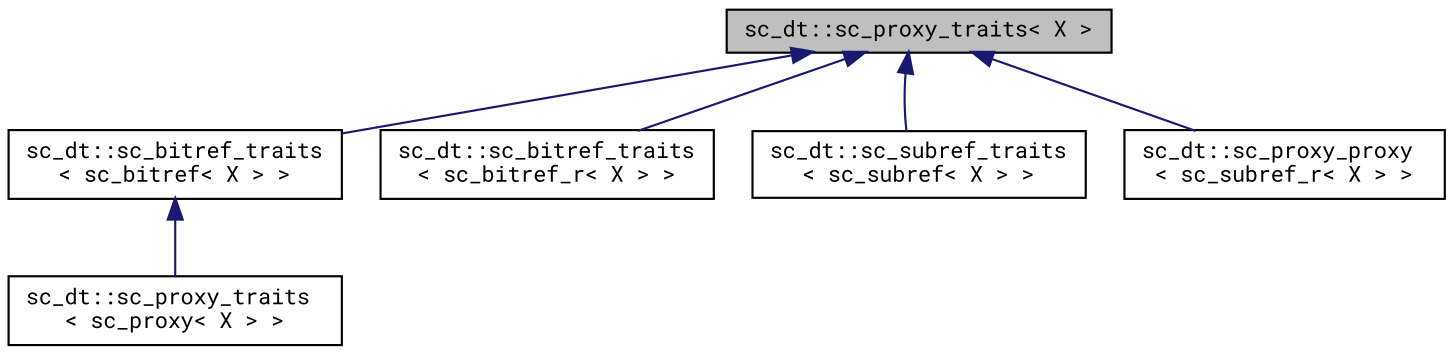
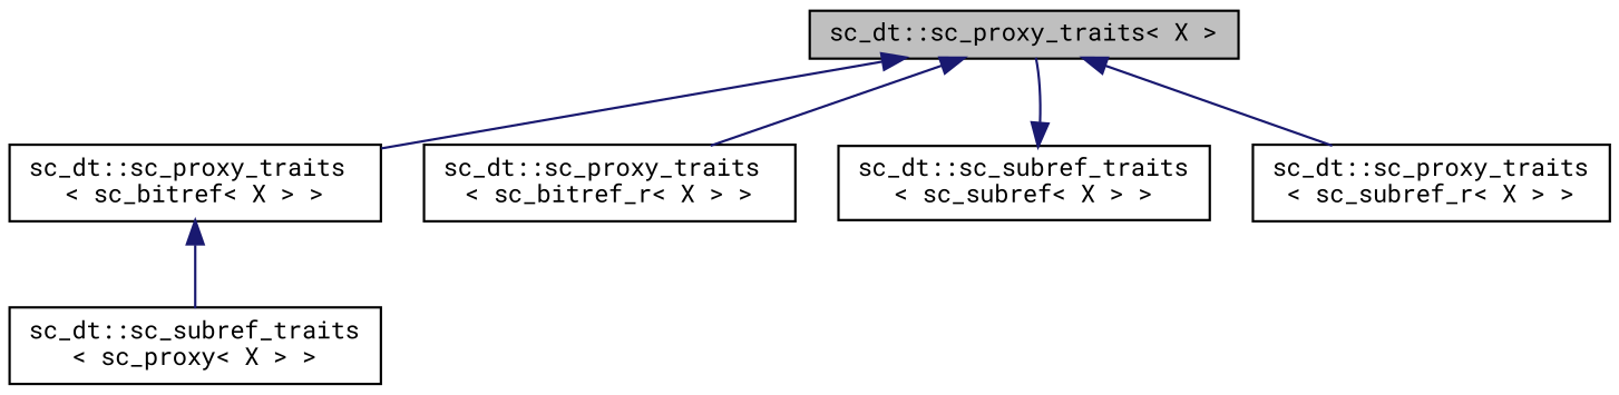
  digraph {
    fontname="Roboto Mono"
    rankdir=TB
    node [color=black fillcolor=white fontname="Roboto Mono" fontsize=10 shape=record style=filled]
    edge [color=midnightblue dir=back fontname="Roboto Mono" fontsize=10 labelfontname=FreeSans labelfontsize=10 style=solid]
    n1 [fillcolor=grey75 fontcolor=black height=0.2 label="sc_dt::sc_proxy_traits\< X \>" width=0.4]
-   n2 [height=0.2 label="sc_dt::sc_bitref_traits\l\< sc_bitref\< X \> \>" width=0.4]
-   n3 [height=0.2 label="sc_dt::sc_bitref_traits\l\< sc_bitref_r\< X \> \>" width=0.4]
+   n2 [height=0.2 label="sc_dt::sc_proxy_traits\l\< sc_bitref\< X \> \>" width=0.4]
+   n3 [height=0.2 label="sc_dt::sc_proxy_traits\l\< sc_bitref_r\< X \> \>" width=0.4]
    n4 [height=0.2 label="sc_dt::sc_subref_traits\l\< sc_subref\< X \> \>" width=0.4]
-   n5 [height=0.2 label="sc_dt::sc_proxy_proxy\l\< sc_subref_r\< X \> \>" width=0.4]
-   n6 [height=0.2 label="sc_dt::sc_proxy_traits\l\< sc_proxy\< X \> \>" width=0.4]
+   n5 [height=0.2 label="sc_dt::sc_proxy_traits\l\< sc_subref_r\< X \> \>" width=0.4]
+   n6 [height=0.2 label="sc_dt::sc_subref_traits\l\< sc_proxy\< X \> \>" width=0.4]
    n1 -> n2
    n1 -> n3
-   n1 -> n4
+   n4 -> n1
    n1 -> n5
    n2 -> n6
  }
